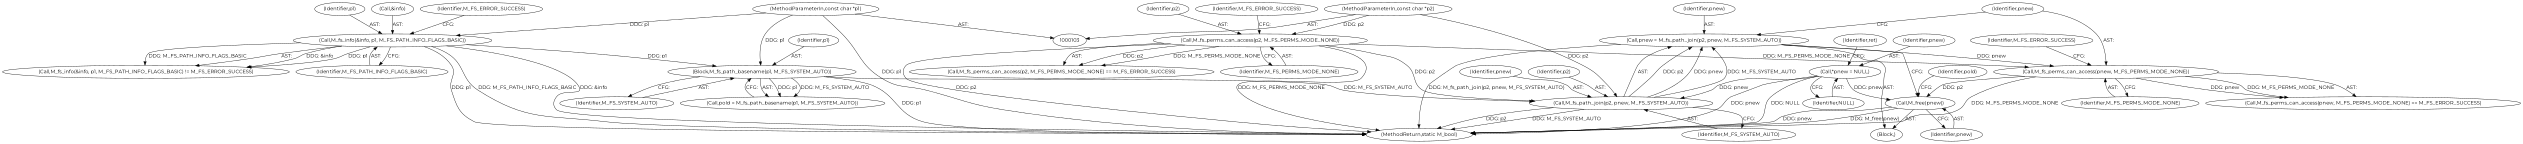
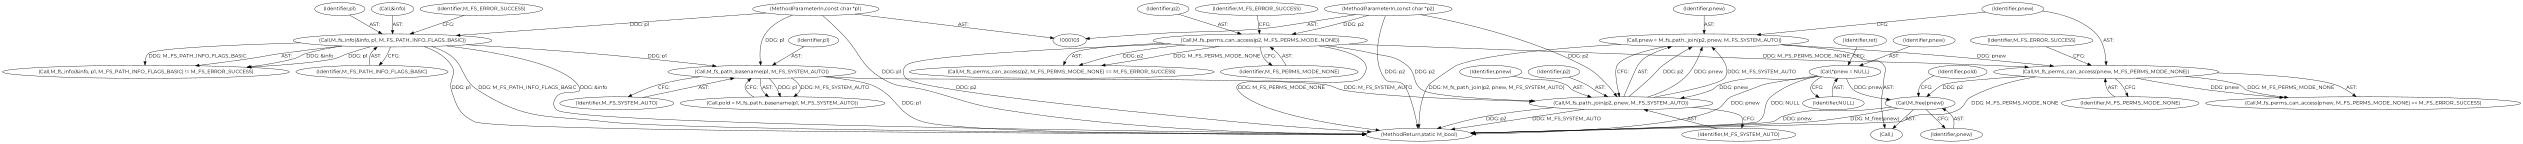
  digraph {
    fontname=Montserrat
    node [fontname=Montserrat]
    edge [fontname=Montserrat]
    n1 [label="(Call,M_free(pnew))"]
    n2 [label="(Identifier,pnew)"]
-   n3 [label="(Block,)"]
+   n3 [label="(Call,)"]
    n4 [label="(MethodReturn,static M_bool)"]
    n5 [label="(Call,*pnew = NULL)"]
    n6 [label="(Call,M_fs_path_join(p2, pnew, M_FS_SYSTEM_AUTO))"]
    n7 [label="(Identifier,NULL)"]
    n8 [label="(Call,pnew = M_fs_path_join(p2, pnew, M_FS_SYSTEM_AUTO))"]
    n9 [label="(Identifier,M_FS_SYSTEM_AUTO)"]
    n10 [label="(Call,M_fs_perms_can_access(pnew, M_FS_PERMS_MODE_NONE))"]
    n11 [label="(Identifier,M_FS_PERMS_MODE_NONE)"]
    n12 [label="(Call,M_fs_perms_can_access(pnew, M_FS_PERMS_MODE_NONE) == M_FS_ERROR_SUCCESS)"]
    n13 [label="(Call,M_fs_perms_can_access(p2, M_FS_PERMS_MODE_NONE))"]
    n14 [label="(Call,M_fs_perms_can_access(p2, M_FS_PERMS_MODE_NONE) == M_FS_ERROR_SUCCESS)"]
    n15 [label="(Identifier,M_FS_PERMS_MODE_NONE)"]
    n16 [label="(MethodParameterIn,const char *p2)"]
    1000103
-   n18 [label="(Block,M_fs_path_basename(p1, M_FS_SYSTEM_AUTO))"]
+   n18 [label="(Call,M_fs_path_basename(p1, M_FS_SYSTEM_AUTO))"]
    n19 [label="(Call,pold = M_fs_path_basename(p1, M_FS_SYSTEM_AUTO))"]
    n20 [label="(Identifier,M_FS_SYSTEM_AUTO)"]
    n21 [label="(Call,M_fs_info(&info, p1, M_FS_PATH_INFO_FLAGS_BASIC))"]
    n22 [label="(Call,M_fs_info(&info, p1, M_FS_PATH_INFO_FLAGS_BASIC) != M_FS_ERROR_SUCCESS)"]
    n23 [label="(Identifier,M_FS_PATH_INFO_FLAGS_BASIC)"]
    n24 [label="(MethodParameterIn,const char *p1)"]
    n25 [label="(Identifier,M_FS_ERROR_SUCCESS)"]
    n26 [label="(Identifier,M_FS_ERROR_SUCCESS)"]
    n27 [label="(Identifier,M_FS_ERROR_SUCCESS)"]
    n28 [label="(Identifier,pnew)"]
    n29 [label="(Identifier,pnew)"]
    n30 [label="(Identifier,p2)"]
    n31 [label="(Identifier,pnew)"]
    n32 [label="(Identifier,pnew)"]
    n33 [label="(Identifier,p1)"]
    n34 [label="(Identifier,p2)"]
    n35 [label="(Identifier,ret)"]
    n36 [label="(Identifier,p1)"]
    n37 [label="(Identifier,pold)"]
    n38 [label="(Call,&info)"]
    n1 -> n2 [label="CFG: "]
    n1 -> n3 [label="AST: "]
    n1 -> n4 [label="DDG: pnew"]
    n1 -> n4 [label="DDG: M_free(pnew)"]
    n2 -> n1 [label="AST: "]
    n5 -> n1 [label="DDG: pnew"]
    n5 -> n4 [label="DDG: pnew"]
    n5 -> n4 [label="DDG: NULL"]
    n5 -> n6 [label="DDG: pnew"]
    n5 -> n7 [label="CFG: "]
    n6 -> n4 [label="DDG: M_FS_SYSTEM_AUTO"]
    n6 -> n4 [label="DDG: p2"]
    n6 -> n8 [label="AST: "]
    n6 -> n8 [label="DDG: p2"]
    n6 -> n8 [label="DDG: pnew"]
    n6 -> n8 [label="DDG: M_FS_SYSTEM_AUTO"]
    n6 -> n9 [label="CFG: "]
    n7 -> n5 [label="AST: "]
    n8 -> n3 [label="AST: "]
    n8 -> n4 [label="DDG: M_fs_path_join(p2, pnew, M_FS_SYSTEM_AUTO)"]
-   n8 -> n1 [label="CFG: "]
+   n8 -> n6 [label="CFG: "]
    n8 -> n10 [label="DDG: pnew"]
    n9 -> n6 [label="AST: "]
    n10 -> n1 [label="DDG: p2"]
    n10 -> n4 [label="DDG: M_FS_PERMS_MODE_NONE"]
    n10 -> n11 [label="CFG: "]
    n10 -> n12 [label="AST: "]
    n10 -> n12 [label="DDG: pnew"]
    n10 -> n12 [label="DDG: M_FS_PERMS_MODE_NONE"]
    n11 -> n10 [label="AST: "]
    n13 -> n4 [label="DDG: p2"]
    n13 -> n4 [label="DDG: M_FS_PERMS_MODE_NONE"]
    n13 -> n6 [label="DDG: p2"]
    n13 -> n10 [label="DDG: M_FS_PERMS_MODE_NONE"]
    n13 -> n14 [label="AST: "]
    n13 -> n14 [label="DDG: p2"]
    n13 -> n14 [label="DDG: M_FS_PERMS_MODE_NONE"]
    n13 -> n15 [label="CFG: "]
    n15 -> n13 [label="AST: "]
+   n16 -> n4 [label="DDG: p2"]
    n16 -> n6 [label="DDG: p2"]
    n16 -> n13 [label="DDG: p2"]
    n16 -> 1000103 [label="AST: "]
    n18 -> n4 [label="DDG: p1"]
    n18 -> n6 [label="DDG: M_FS_SYSTEM_AUTO"]
    n18 -> n19 [label="AST: "]
    n18 -> n19 [label="DDG: p1"]
    n18 -> n19 [label="DDG: M_FS_SYSTEM_AUTO"]
    n18 -> n20 [label="CFG: "]
    n19 -> n18 [label="CFG: "]
    n20 -> n18 [label="AST: "]
    n21 -> n4 [label="DDG: &info"]
    n21 -> n4 [label="DDG: p1"]
    n21 -> n4 [label="DDG: M_FS_PATH_INFO_FLAGS_BASIC"]
    n21 -> n18 [label="DDG: p1"]
    n21 -> n22 [label="AST: "]
    n21 -> n22 [label="DDG: &info"]
    n21 -> n22 [label="DDG: p1"]
    n21 -> n22 [label="DDG: M_FS_PATH_INFO_FLAGS_BASIC"]
    n21 -> n23 [label="CFG: "]
    n23 -> n21 [label="AST: "]
    n24 -> n4 [label="DDG: p1"]
    n24 -> 1000103 [label="AST: "]
    n24 -> n18 [label="DDG: p1"]
    n24 -> n21 [label="DDG: p1"]
    n25 -> n21 [label="CFG: "]
    n26 -> n13 [label="CFG: "]
    n27 -> n10 [label="CFG: "]
    n28 -> n6 [label="AST: "]
    n29 -> n8 [label="CFG: "]
    n29 -> n10 [label="AST: "]
    n30 -> n6 [label="AST: "]
    n31 -> n8 [label="AST: "]
    n32 -> n5 [label="AST: "]
    n33 -> n21 [label="AST: "]
    n34 -> n13 [label="AST: "]
    n35 -> n5 [label="CFG: "]
    n36 -> n18 [label="AST: "]
    n37 -> n1 [label="CFG: "]
    n38 -> n21 [label="AST: "]
  }
